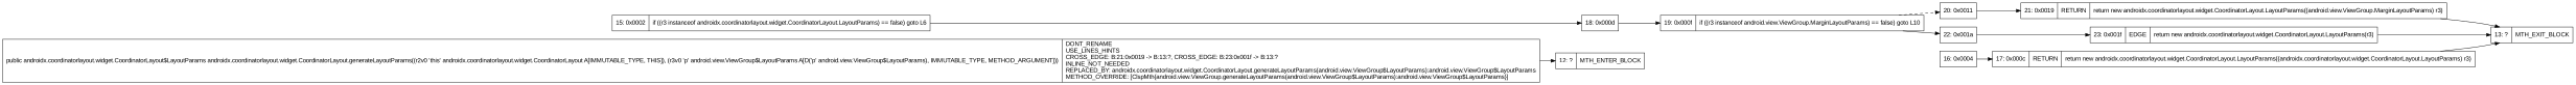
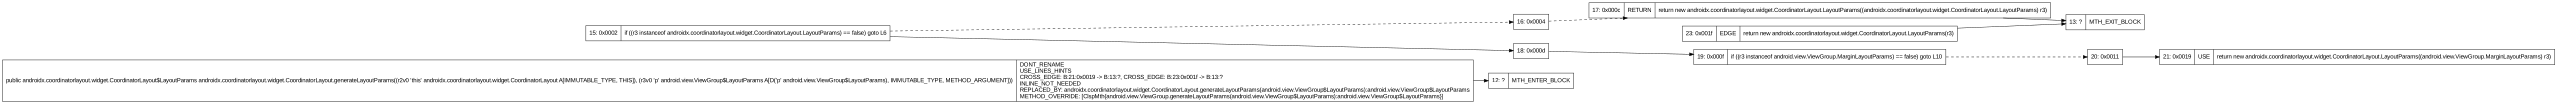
  digraph {
    fontname="Liberation Sans"
    rankdir=LR
    node [fontname="Liberation Sans" shape=record]
    edge [fontname="Liberation Sans"]
    n1 [label="{12\:\ ?|MTH_ENTER_BLOCK\l}"]
    n2 [label="{15\:\ 0x0002|if ((r3 instanceof androidx.coordinatorlayout.widget.CoordinatorLayout.LayoutParams) == false) goto L6\l}"]
    n3 [label="{16\:\ 0x0004}"]
    n4 [label="{18\:\ 0x000d}"]
    n5 [label="{17\:\ 0x000c|RETURN\l|return new androidx.coordinatorlayout.widget.CoordinatorLayout.LayoutParams((androidx.coordinatorlayout.widget.CoordinatorLayout.LayoutParams) r3)\l}"]
    n6 [label="{19\:\ 0x000f|if ((r3 instanceof android.view.ViewGroup.MarginLayoutParams) == false) goto L10\l}"]
    n7 [label="{13\:\ ?|MTH_EXIT_BLOCK\l}"]
    n8 [label="{20\:\ 0x0011}"]
-   n9 [label="{22\:\ 0x001a}"]
-   n10 [label="{21\:\ 0x0019|RETURN\l|return new androidx.coordinatorlayout.widget.CoordinatorLayout.LayoutParams((android.view.ViewGroup.MarginLayoutParams) r3)\l}"]
+   n10 [label="{21\:\ 0x0019|USE\l|return new androidx.coordinatorlayout.widget.CoordinatorLayout.LayoutParams((android.view.ViewGroup.MarginLayoutParams) r3)\l}"]
    n11 [label="{23\:\ 0x001f|EDGE\l|return new androidx.coordinatorlayout.widget.CoordinatorLayout.LayoutParams(r3)\l}"]
    n12 [label="{public androidx.coordinatorlayout.widget.CoordinatorLayout$LayoutParams androidx.coordinatorlayout.widget.CoordinatorLayout.generateLayoutParams((r2v0 'this' androidx.coordinatorlayout.widget.CoordinatorLayout A[IMMUTABLE_TYPE, THIS]), (r3v0 'p' android.view.ViewGroup$LayoutParams A[D('p' android.view.ViewGroup$LayoutParams), IMMUTABLE_TYPE, METHOD_ARGUMENT]))  | DONT_RENAME\lUSE_LINES_HINTS\lCROSS_EDGE: B:21:0x0019 \-\> B:13:?, CROSS_EDGE: B:23:0x001f \-\> B:13:?\lINLINE_NOT_NEEDED\lREPLACED_BY: androidx.coordinatorlayout.widget.CoordinatorLayout.generateLayoutParams(android.view.ViewGroup$LayoutParams):android.view.ViewGroup$LayoutParams\lMETHOD_OVERRIDE: [ClspMth\{android.view.ViewGroup.generateLayoutParams(android.view.ViewGroup$LayoutParams):android.view.ViewGroup$LayoutParams\}]\l}"]
+   n2 -> n3 [style=dashed]
    n2 -> n4
-   n3 -> n5
+   n3 -> n5 [style=dashed]
    n4 -> n6
    n5 -> n7
    n6 -> n8 [style=dashed]
-   n6 -> n9
    n8 -> n10
-   n9 -> n11
-   n10 -> n7
    n11 -> n7
    n12 -> n1
  }
